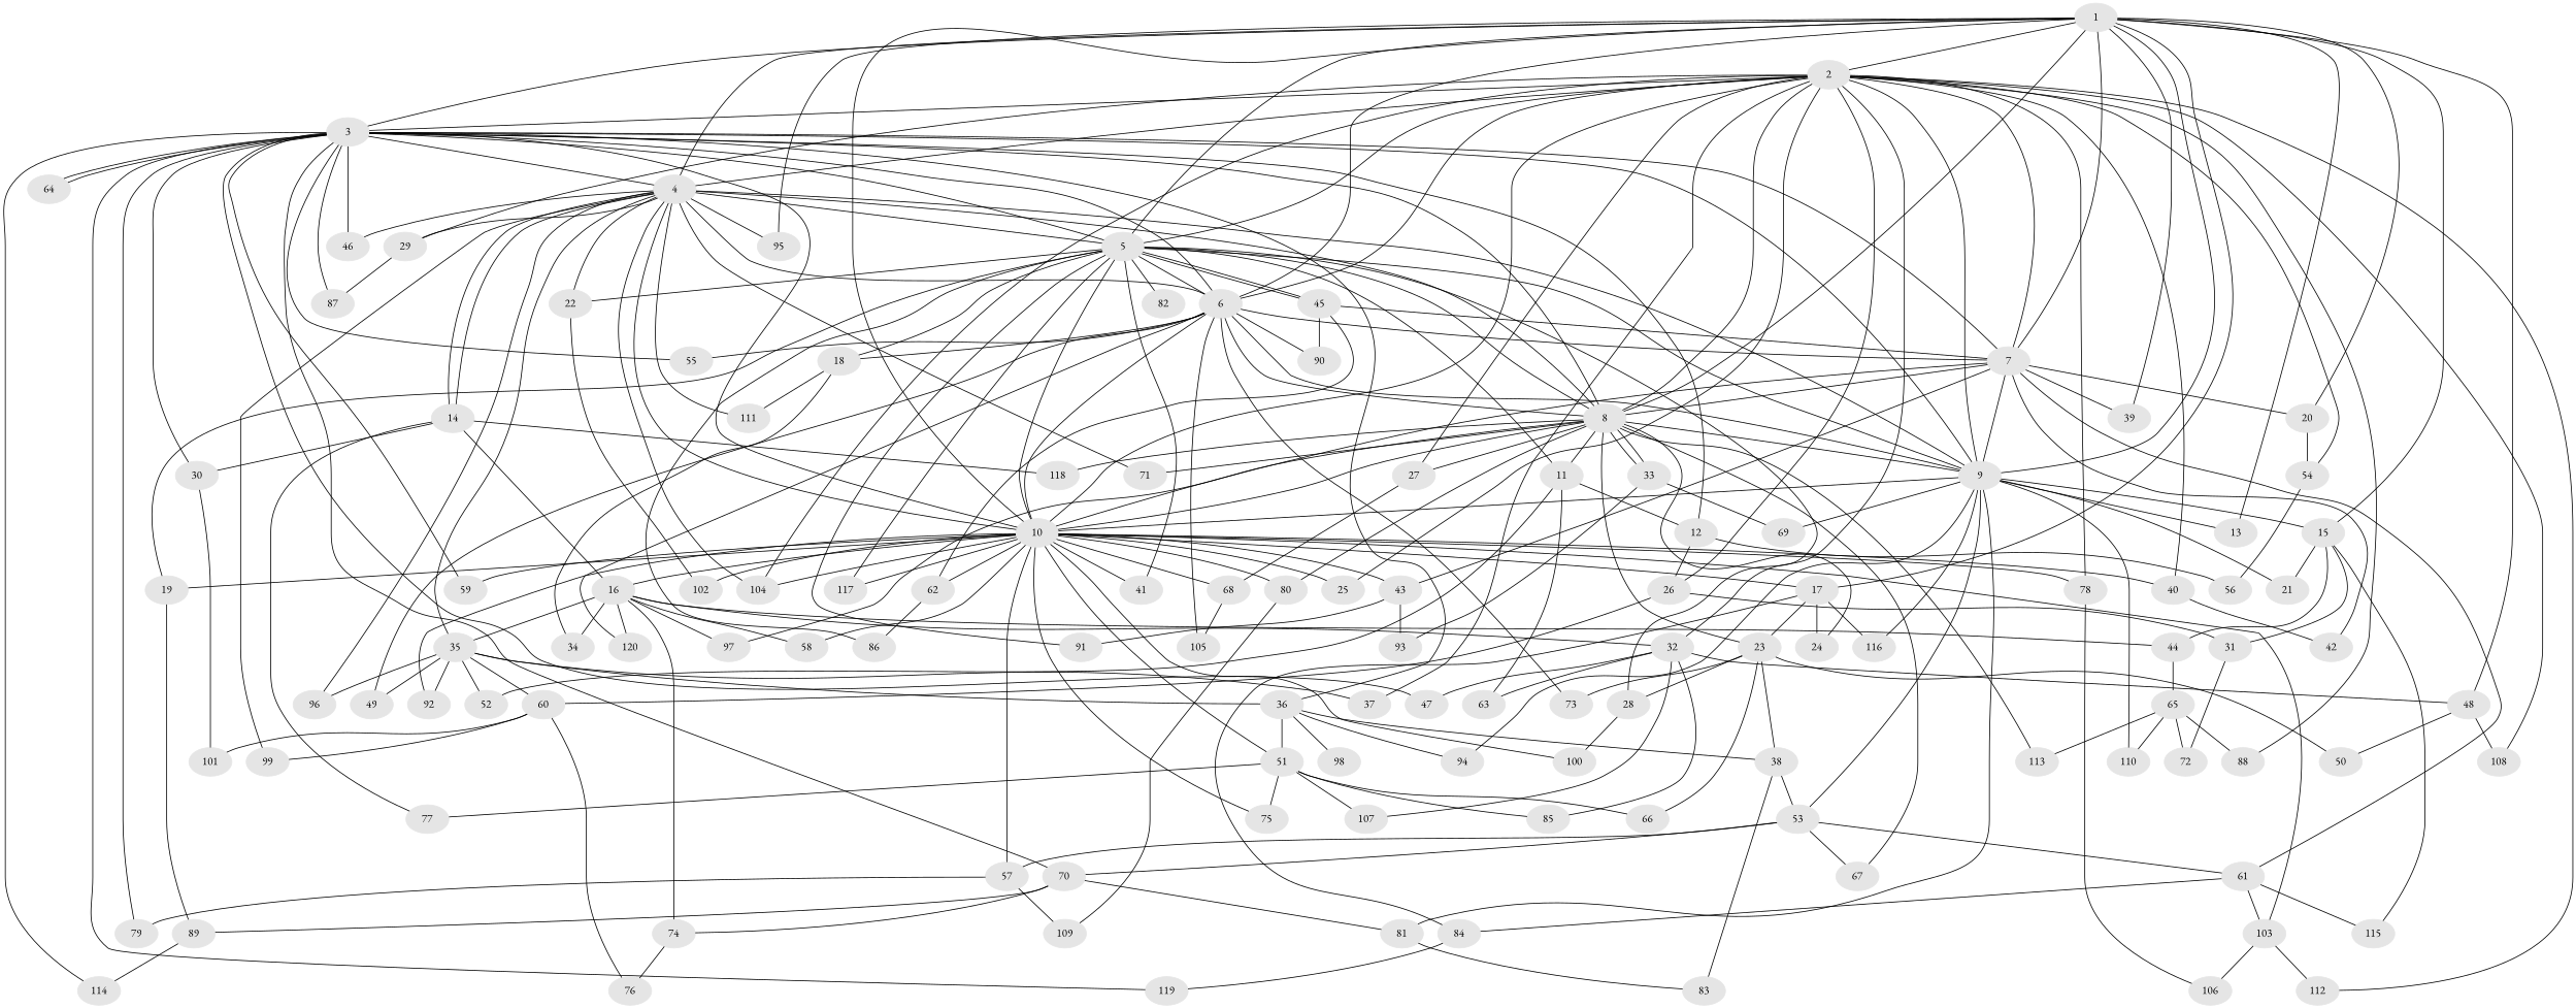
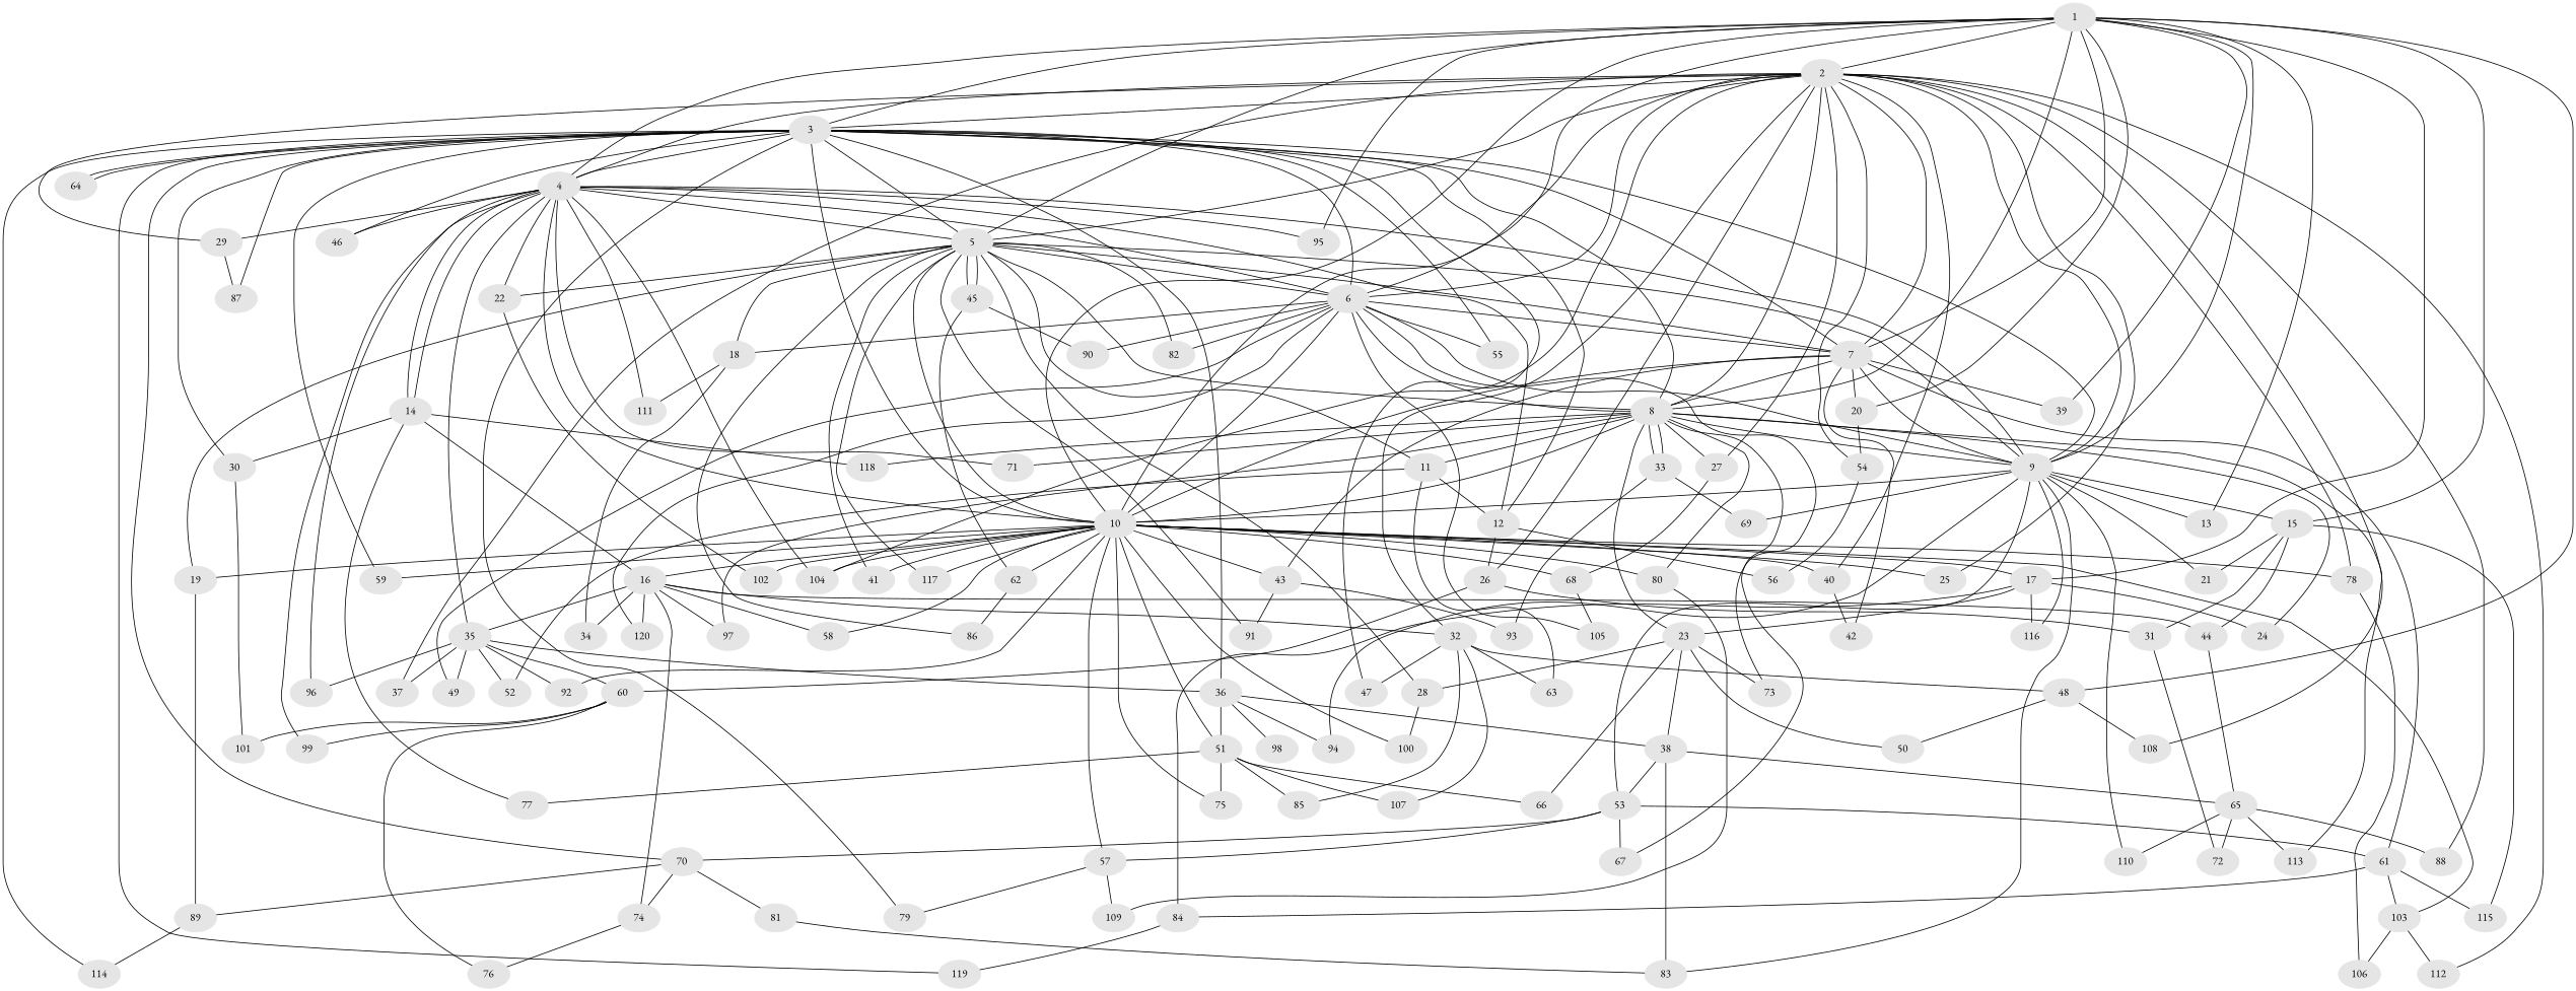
  graph {
    fontname="EB Garamond"
    node [color=gray90 fontname="EB Garamond" style=filled]
    edge [fontname="EB Garamond"]
    1
    2
    3
    4
    5
    6
    7
    8
    9
    10
    13
    15
    17
    20
    39
    48
    95
    25
    26
    27
    29
    32
    37
    40
    54
    78
    88
    104
    108
    112
    12
    30
    36
    46
    47
    55
    59
    64
    70
    79
    87
    114
    119
    14
    22
    35
    71
    96
    99
    111
    11
    18
    19
    28
    41
    45
    82
    86
    91
    117
    49
    73
    90
    105
    120
    42
    43
    61
    23
    24
    33
    67
    80
    97
    113
    118
    21
    53
    69
    81
    94
    110
    116
    16
    51
    57
    58
    62
    68
    75
    92
    100
    102
    103
    31
    44
    115
    84
    50
    60
    63
    85
    107
    56
    106
    101
    98
    38
    74
    89
    77
    52
    34
    93
    66
    109
    83
    72
    65
    76
    1 -- 2
    1 -- 3
    1 -- 4
    1 -- 5
    1 -- 6
    1 -- 7
    1 -- 8
    1 -- 9
    1 -- 10
    1 -- 13
    1 -- 15
    1 -- 17
    1 -- 20
    1 -- 39
    1 -- 48
    1 -- 95
    2 -- 3
    2 -- 4
    2 -- 5
    2 -- 6
    2 -- 7
    2 -- 8
    2 -- 9
    2 -- 10
    2 -- 25
    2 -- 26
    2 -- 27
    2 -- 29
    2 -- 32
    2 -- 37
    2 -- 40
    2 -- 54
    2 -- 78
    2 -- 88
    2 -- 104
    2 -- 108
    2 -- 112
    3 -- 4
    3 -- 5
    3 -- 6
    3 -- 7
    3 -- 8
    3 -- 9
    3 -- 10
    3 -- 12
    3 -- 30
    3 -- 36
    3 -- 46
    3 -- 47
    3 -- 55
    3 -- 59
    3 -- 64
    3 -- 64
    3 -- 70
    3 -- 79
    3 -- 87
    3 -- 114
    3 -- 119
    4 -- 5
    4 -- 6
-   4 -- 8
+   4 -- 12
    4 -- 9
    4 -- 10
    4 -- 95
    4 -- 29
    4 -- 104
    4 -- 46
    4 -- 14
    4 -- 14
    4 -- 22
    4 -- 35
    4 -- 71
    4 -- 96
    4 -- 99
    4 -- 111
    5 -- 6
-   45 -- 7
+   5 -- 7
    5 -- 8
    5 -- 9
    5 -- 10
    5 -- 22
    5 -- 11
    5 -- 18
    5 -- 19
    5 -- 28
    5 -- 41
    5 -- 45
    5 -- 45
    5 -- 82
    5 -- 86
    5 -- 91
    5 -- 117
    6 -- 7
    6 -- 8
    6 -- 9
    6 -- 10
    6 -- 55
    6 -- 18
+   6 -- 82
    6 -- 49
    6 -- 73
    6 -- 90
    6 -- 105
    6 -- 120
    7 -- 8
    7 -- 9
    7 -- 10
    7 -- 20
    7 -- 39
    7 -- 42
    7 -- 43
    7 -- 61
    8 -- 9
    8 -- 10
    8 -- 27
    8 -- 71
    8 -- 11
    8 -- 23
    8 -- 24
    8 -- 33
    8 -- 33
    8 -- 67
    8 -- 80
    8 -- 97
    8 -- 113
    8 -- 118
    9 -- 10
    9 -- 13
    9 -- 15
    9 -- 21
    9 -- 53
    9 -- 69
-   9 -- 81
+   9 -- 83
    9 -- 94
    9 -- 110
    9 -- 116
    10 -- 17
    10 -- 25
    10 -- 40
    10 -- 78
    10 -- 104
    10 -- 59
    10 -- 19
    10 -- 41
    10 -- 117
    10 -- 43
    10 -- 80
    10 -- 16
    10 -- 51
    10 -- 57
    10 -- 58
    10 -- 62
    10 -- 68
    10 -- 75
    10 -- 92
    10 -- 100
    10 -- 102
    10 -- 103
    15 -- 21
    15 -- 31
    15 -- 44
    15 -- 115
    17 -- 23
    17 -- 24
    17 -- 116
    17 -- 84
    20 -- 54
    48 -- 108
    48 -- 50
    26 -- 31
    26 -- 60
    27 -- 68
    29 -- 87
    32 -- 48
    32 -- 47
    32 -- 63
    32 -- 85
    32 -- 107
    40 -- 42
    54 -- 56
    78 -- 106
    12 -- 26
    12 -- 56
    30 -- 101
    36 -- 94
    36 -- 51
    36 -- 98
    36 -- 38
    70 -- 81
    70 -- 74
    70 -- 89
    14 -- 30
    14 -- 118
    14 -- 16
    14 -- 77
    22 -- 102
    35 -- 37
    35 -- 36
    35 -- 96
    35 -- 49
    35 -- 92
    35 -- 60
    35 -- 52
    11 -- 12
    11 -- 63
    11 -- 52
    18 -- 111
    18 -- 34
    19 -- 89
    28 -- 100
    45 -- 90
    45 -- 62
    43 -- 91
    43 -- 93
    61 -- 103
    61 -- 115
    61 -- 84
    23 -- 28
    23 -- 73
    23 -- 50
    23 -- 38
    23 -- 66
    33 -- 69
    33 -- 93
    80 -- 109
    53 -- 70
    53 -- 61
    53 -- 67
    53 -- 57
    81 -- 83
    16 -- 32
    16 -- 35
    16 -- 120
    16 -- 97
    16 -- 58
    16 -- 44
    16 -- 74
    16 -- 34
    51 -- 75
    51 -- 85
    51 -- 107
    51 -- 77
    51 -- 66
    57 -- 79
    57 -- 109
    62 -- 86
    68 -- 105
    103 -- 112
    103 -- 106
    31 -- 72
    44 -- 65
    84 -- 119
    60 -- 99
    60 -- 101
    60 -- 76
    38 -- 53
    38 -- 83
+   38 -- 65
    74 -- 76
    89 -- 114
    65 -- 88
    65 -- 113
    65 -- 110
    65 -- 72
  }
